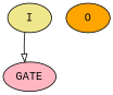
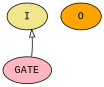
  digraph {
    fontname="Liberation Mono"
    node [style=filled fontname="Liberation Mono"]
    I [LABEL=INPUT fillcolor=khaki]
    GATE [LABEL=NOT fillcolor=lightpink]
    O [LABEL=OUTPUT fillcolor=orange]
-   I -> GATE [arrowhead=onormal fontname="Liberation Mono"]
+   GATE -> I [arrowhead=onormal fontname="Liberation Mono"]
  }
